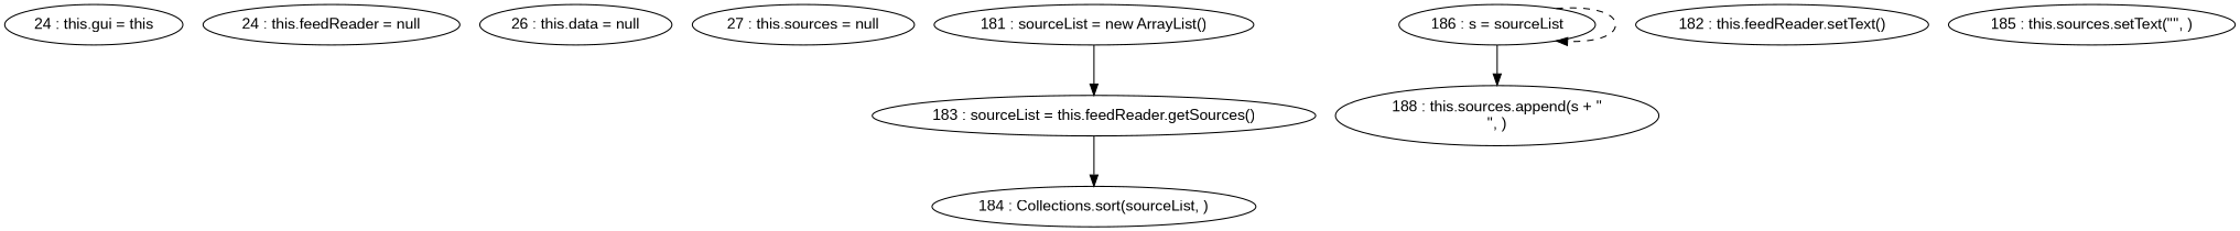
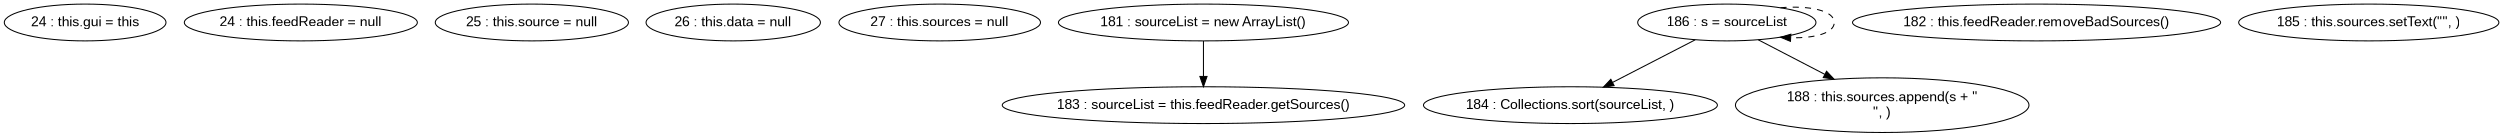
  digraph {
    fontname="Liberation Sans"
    node [fontname="Liberation Sans"]
    edge [fontname="Liberation Sans"]
    n1 [label="24 : this.gui = this"]
    "24 : this.feedReader = null"
+   "25 : this.source = null"
    "26 : this.data = null"
    "27 : this.sources = null"
    "181 : sourceList = new ArrayList()"
    "183 : sourceList = this.feedReader.getSources()"
    "184 : Collections.sort(sourceList, )"
    "186 : s = sourceList"
    "188 : this.sources.append(s + \"\n\", )"
-   "182 : this.feedReader.removeBadSources()" [label="182 : this.feedReader.setText()"]
+   "182 : this.feedReader.removeBadSources()"
    "185 : this.sources.setText(\"\", )"
    "181 : sourceList = new ArrayList()" -> "183 : sourceList = this.feedReader.getSources()" [style=solid]
-   "183 : sourceList = this.feedReader.getSources()" -> "184 : Collections.sort(sourceList, )"
+   "186 : s = sourceList" -> "184 : Collections.sort(sourceList, )"
    "186 : s = sourceList" -> "186 : s = sourceList" [style=dashed]
    "186 : s = sourceList" -> "188 : this.sources.append(s + \"\n\", )"
  }
